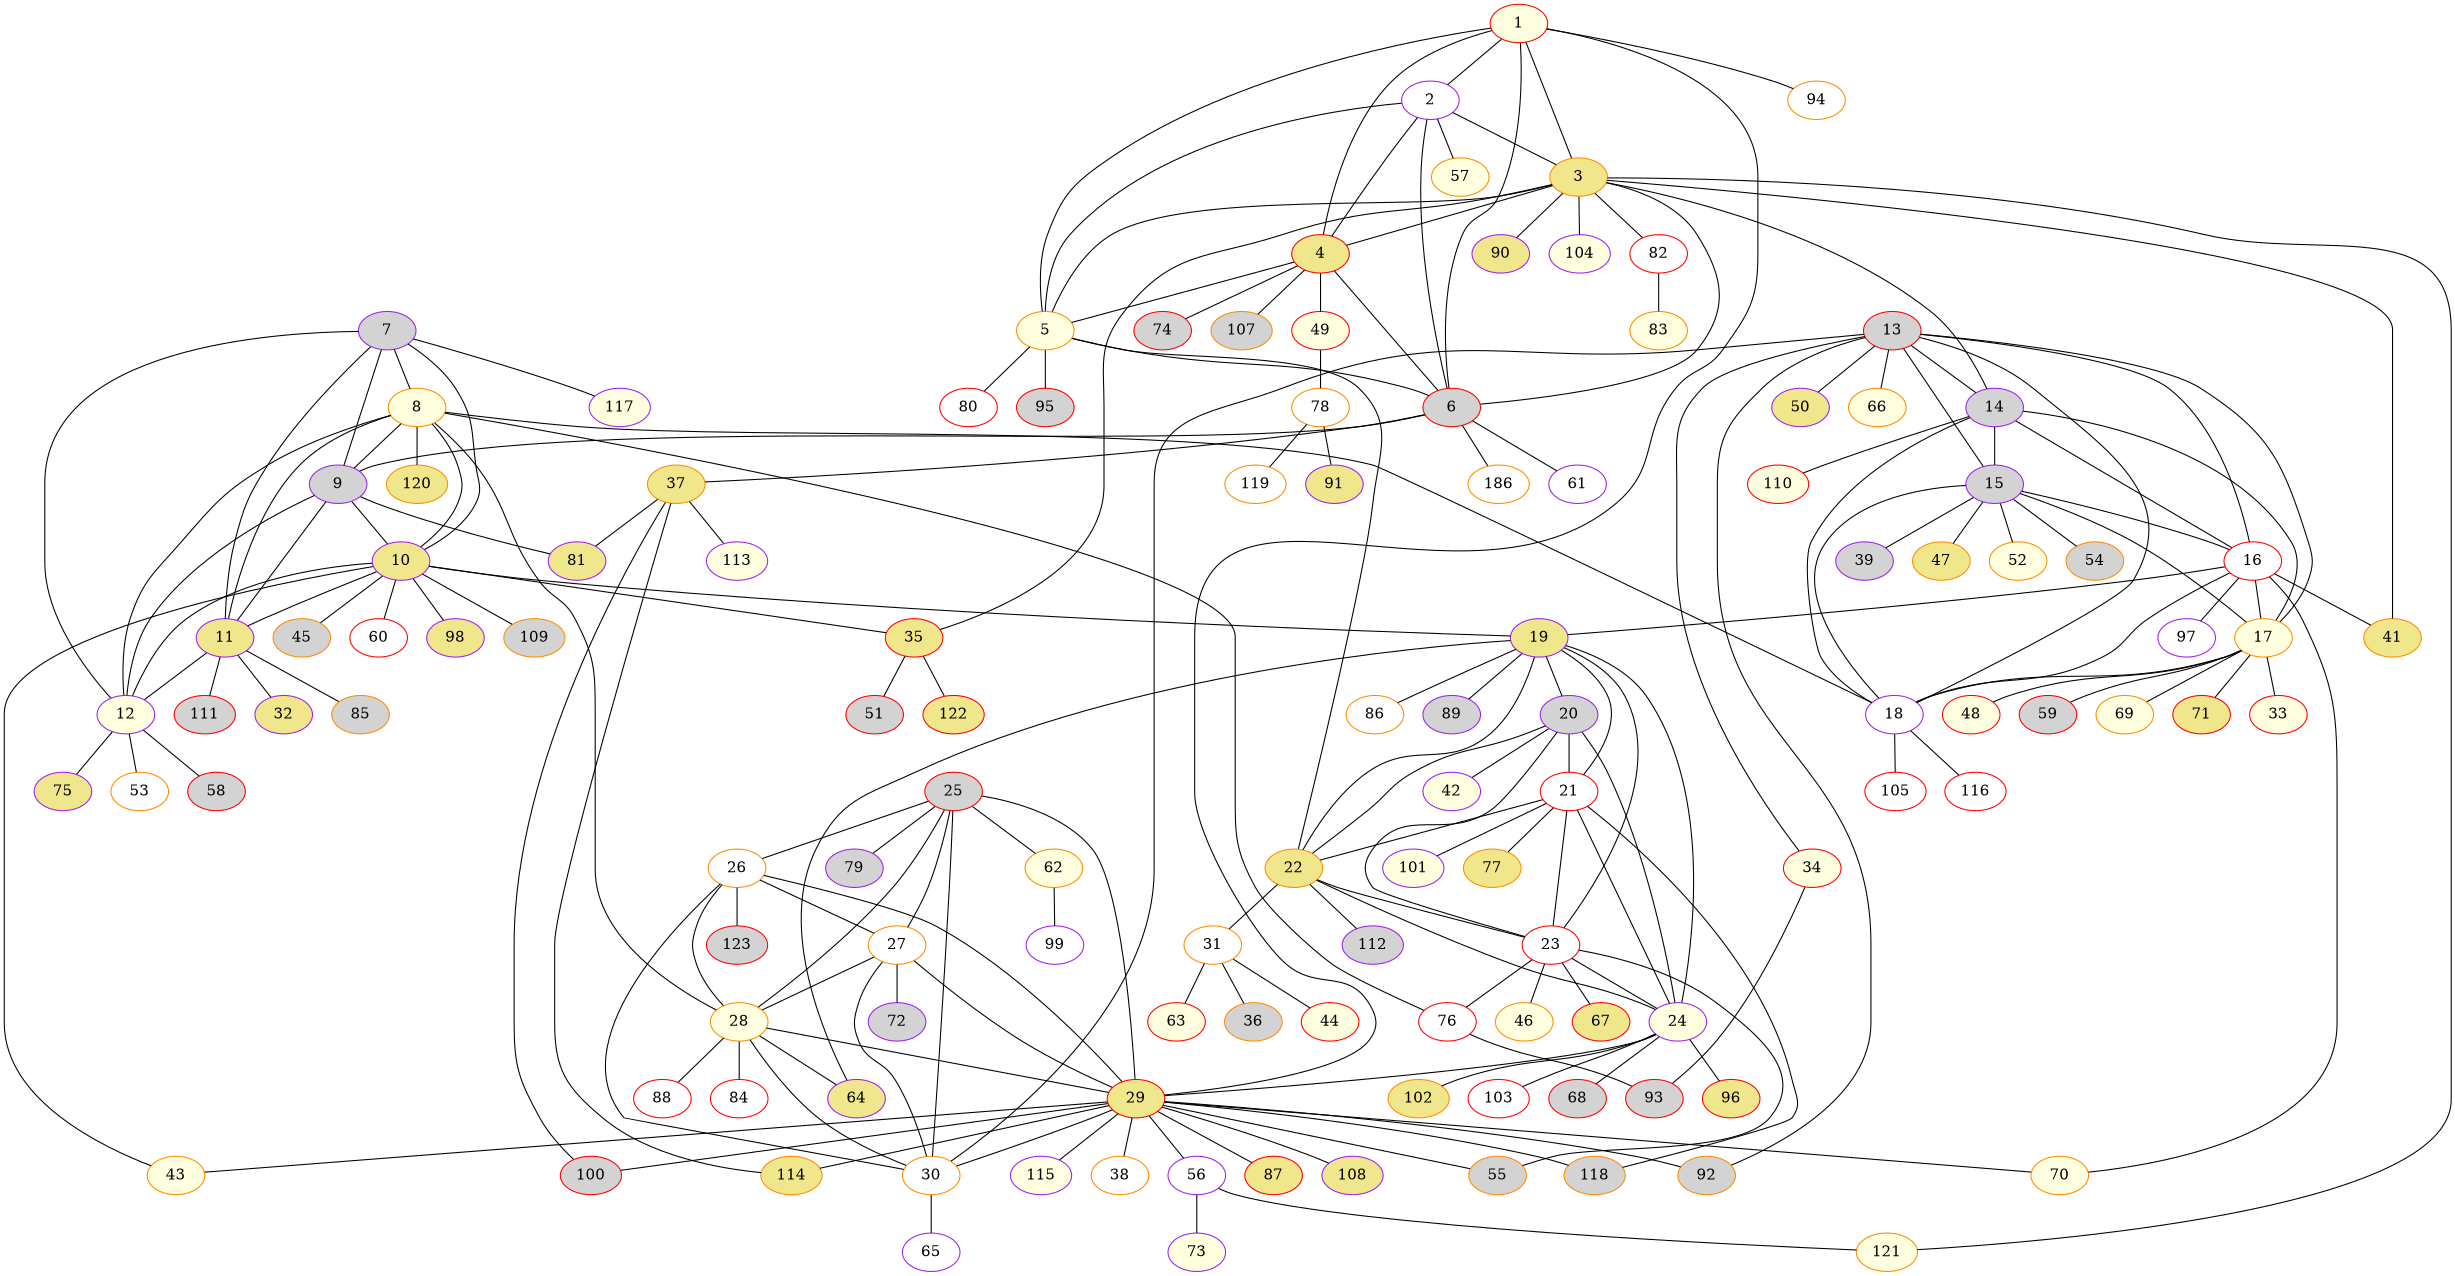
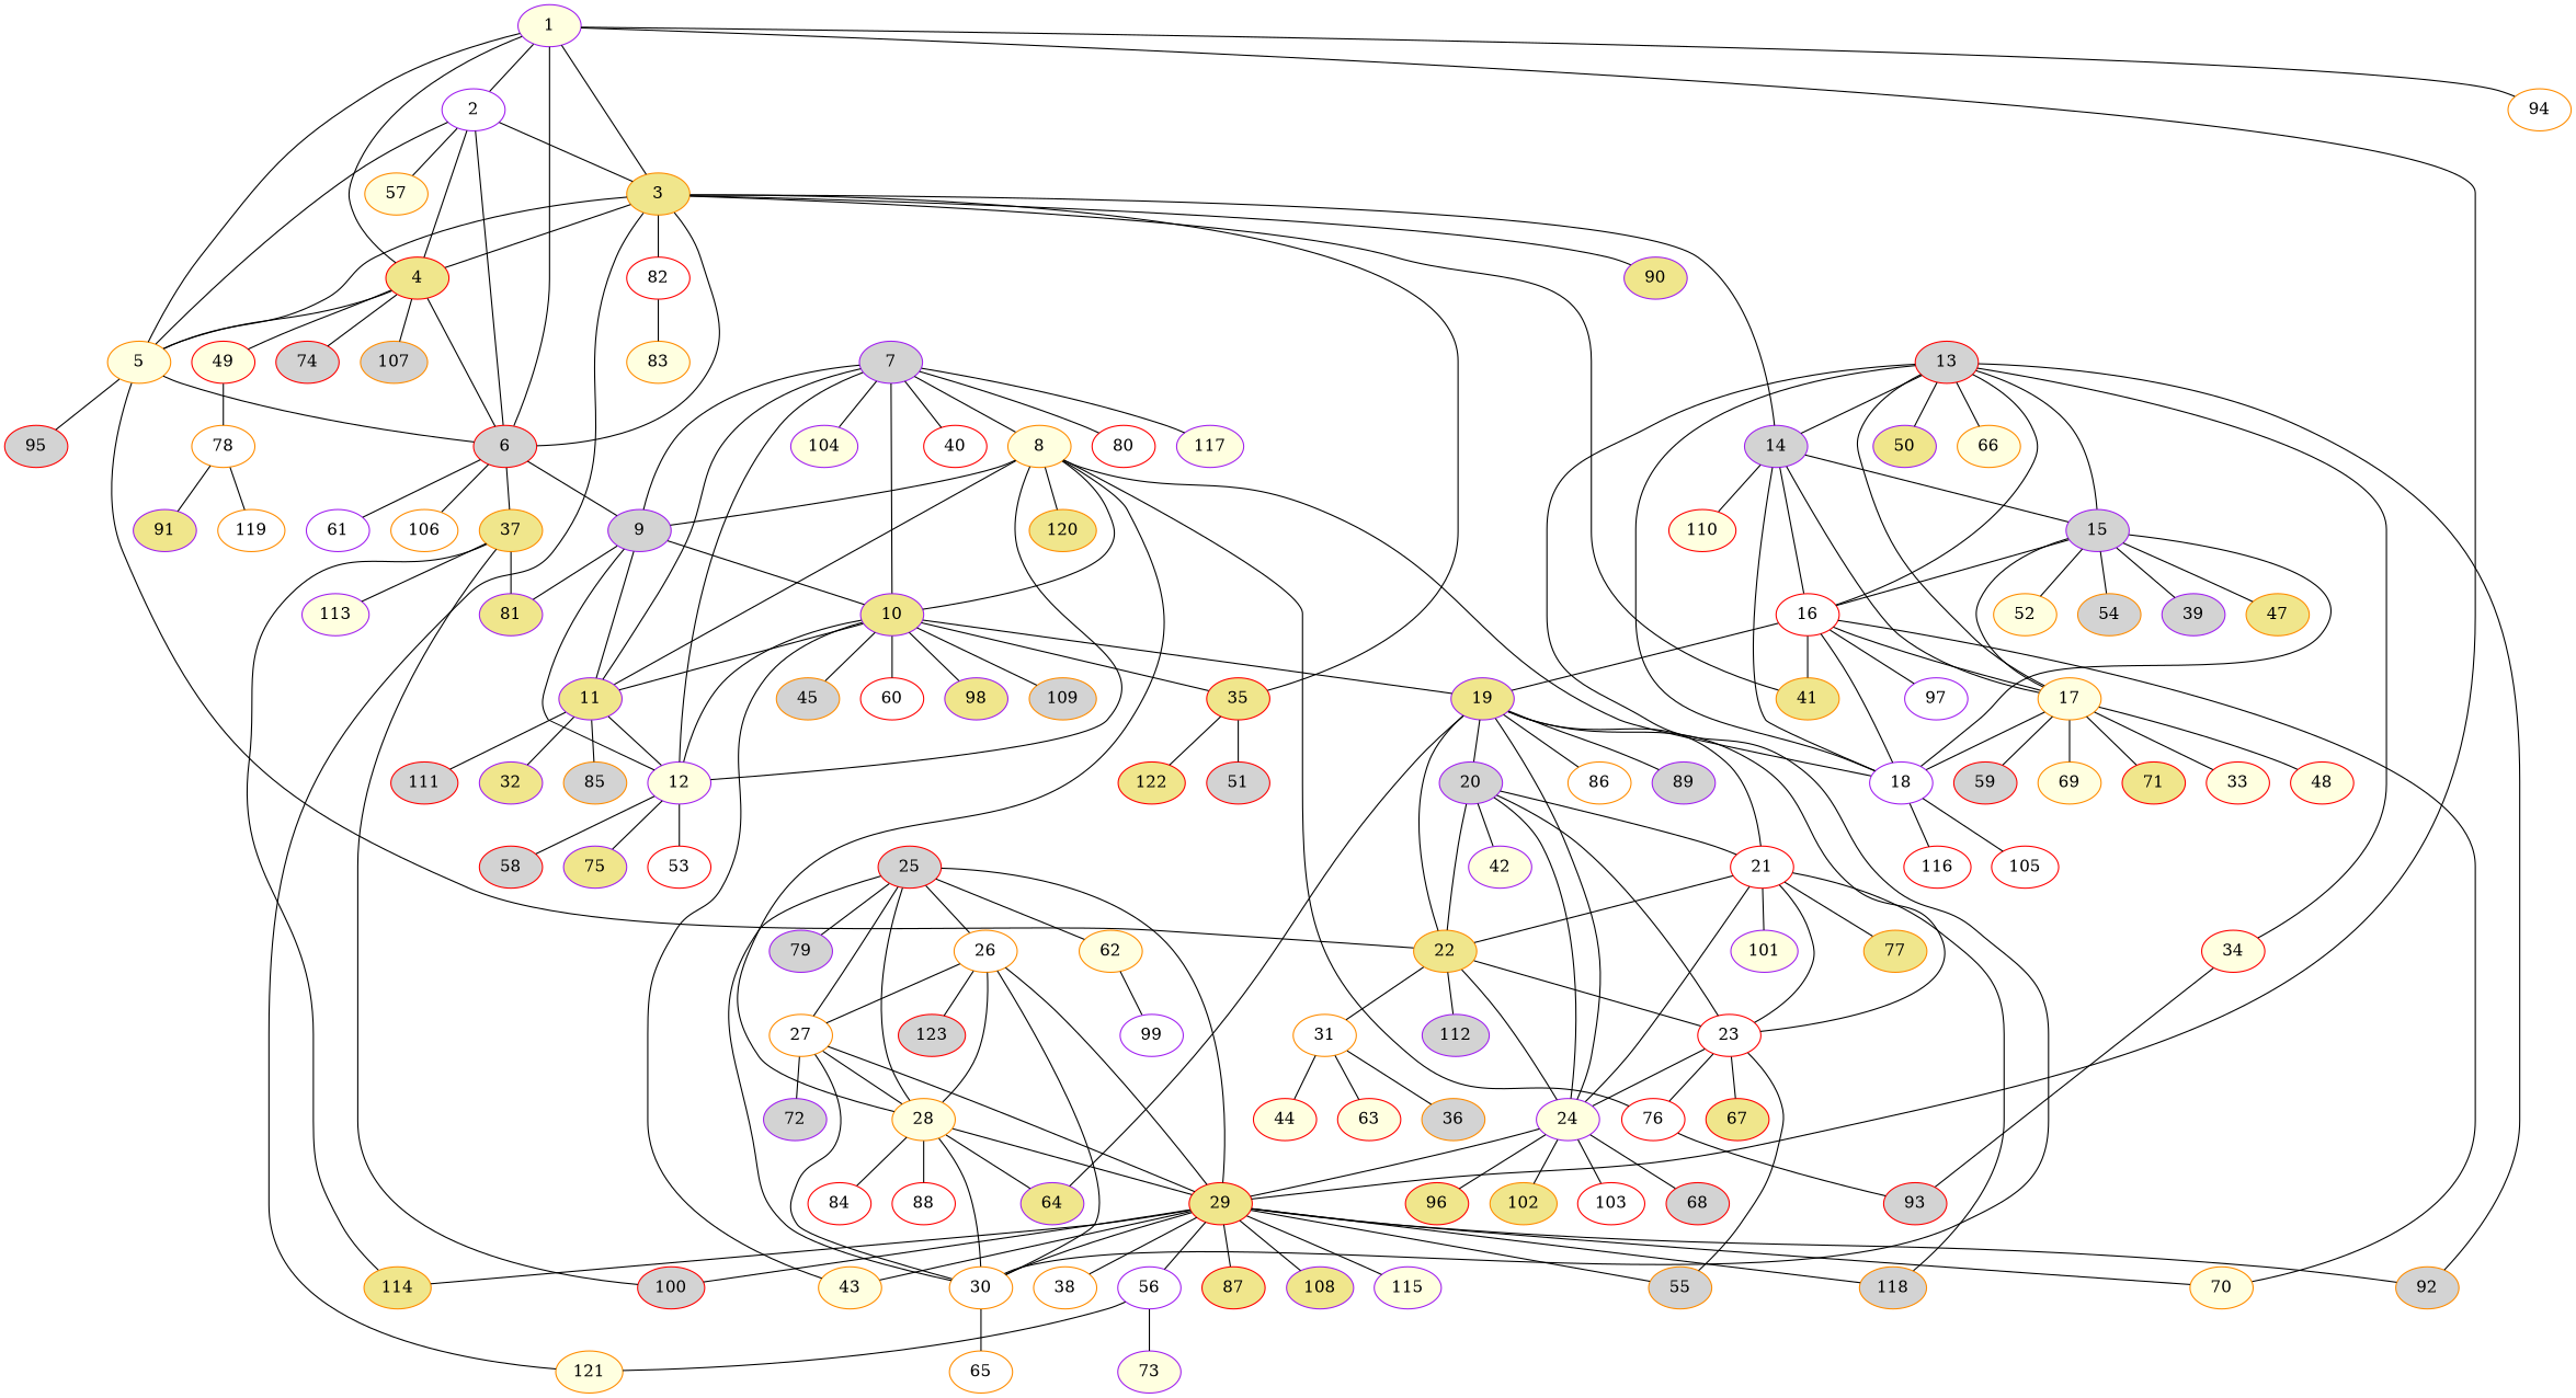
  graph {
    node [color=darkorange fillcolor=lightgrey style=filled]
-   1 [color=red fillcolor=lightyellow]
+   1 [color=purple fillcolor=lightyellow]
    2 [color=purple fillcolor=white]
    3 [fillcolor=khaki]
    4 [color=red fillcolor=khaki]
    5 [fillcolor=lightyellow]
    6 [color=red]
    29 [color=red fillcolor=khaki]
    94 [fillcolor=white]
    57 [fillcolor=lightyellow]
    14 [color=purple]
    35 [color=red fillcolor=khaki]
    41 [fillcolor=khaki]
    82 [color=red fillcolor=white]
    90 [color=purple fillcolor=khaki]
    104 [color=purple fillcolor=lightyellow]
    121 [fillcolor=lightyellow]
    49 [color=red fillcolor=lightyellow]
    74 [color=red]
    107
    22 [fillcolor=khaki]
    95 [color=red]
    9 [color=purple]
    37 [fillcolor=khaki]
    61 [color=purple fillcolor=white]
-   106 [fillcolor=white label=186]
+   106 [fillcolor=white]
    43 [fillcolor=lightyellow]
    30 [fillcolor=white]
    92
    70 [fillcolor=lightyellow]
    118
    55
    38 [fillcolor=white]
    56 [color=purple fillcolor=white]
    87 [color=red fillcolor=khaki]
    100 [color=red]
    108 [color=purple fillcolor=khaki]
    114 [fillcolor=khaki]
    115 [color=purple fillcolor=lightyellow]
    18 [color=purple fillcolor=white]
    15 [color=purple]
    16 [color=red fillcolor=white]
    17 [fillcolor=lightyellow]
    110 [color=red fillcolor=lightyellow]
    51 [color=red]
    122 [color=red fillcolor=khaki]
    83 [fillcolor=lightyellow]
    78 [fillcolor=white]
    23 [color=red fillcolor=white]
    24 [color=purple fillcolor=lightyellow]
    31 [fillcolor=white]
    112 [color=purple]
    10 [color=purple fillcolor=khaki]
    11 [color=purple fillcolor=khaki]
    12 [color=purple fillcolor=lightyellow]
    81 [color=purple fillcolor=khaki]
    113 [color=purple fillcolor=lightyellow]
    7 [color=purple]
    8 [fillcolor=lightyellow]
+   40 [color=red fillcolor=white]
    80 [color=red fillcolor=white]
    117 [color=purple fillcolor=lightyellow]
    28 [fillcolor=lightyellow]
    76 [color=red fillcolor=white]
    120 [fillcolor=khaki]
    19 [color=purple fillcolor=khaki]
    45
    60 [color=red fillcolor=white]
    98 [color=purple fillcolor=khaki]
    109
    32 [color=purple fillcolor=khaki]
    85
    111 [color=red]
-   53 [fillcolor=white]
+   53 [color=red fillcolor=white]
    58 [color=red]
    75 [color=purple fillcolor=khaki]
    105 [color=red fillcolor=white]
    116 [color=red fillcolor=white]
    64 [color=purple fillcolor=khaki]
    84 [color=red fillcolor=white]
    88 [color=red fillcolor=white]
    93 [color=red]
    20 [color=purple]
    21 [color=red fillcolor=white]
    86 [fillcolor=white]
    89 [color=purple]
    13 [color=red]
    34 [color=red fillcolor=lightyellow]
    50 [color=purple fillcolor=khaki]
    66 [fillcolor=lightyellow]
    39 [color=purple]
    47 [fillcolor=khaki]
    52 [fillcolor=lightyellow]
    54
    97 [color=purple fillcolor=white]
    33 [color=red fillcolor=lightyellow]
    48 [color=red fillcolor=lightyellow]
    59 [color=red]
    69 [fillcolor=lightyellow]
    71 [color=red fillcolor=khaki]
-   65 [color=purple fillcolor=white]
+   65 [fillcolor=white]
    42 [color=purple fillcolor=lightyellow]
    77 [fillcolor=khaki]
    101 [color=purple fillcolor=lightyellow]
-   46 [fillcolor=lightyellow]
    67 [color=red fillcolor=khaki]
    68 [color=red]
    96 [color=red fillcolor=khaki]
    102 [fillcolor=khaki]
    103 [color=red fillcolor=white]
    36
    44 [color=red fillcolor=lightyellow]
    63 [color=red fillcolor=lightyellow]
    25 [color=red]
    26 [fillcolor=white]
    27 [fillcolor=white]
    62 [fillcolor=lightyellow]
    79 [color=purple]
    123 [color=red]
    72 [color=purple]
    99 [color=purple fillcolor=white]
    73 [color=purple fillcolor=lightyellow]
    91 [color=purple fillcolor=khaki]
    119 [fillcolor=white]
    1 -- 2
    1 -- 3
    1 -- 4
    1 -- 5
    1 -- 6
    1 -- 29
    1 -- 94
    2 -- 3
    2 -- 4
    2 -- 5
    2 -- 6
    2 -- 57
    3 -- 4
    3 -- 5
    3 -- 6
    3 -- 14
    3 -- 35
    3 -- 41
    3 -- 82
    3 -- 90
-   3 -- 104
+   7 -- 104
    3 -- 121
    4 -- 5
    4 -- 6
    4 -- 49
    4 -- 74
    4 -- 107
    5 -- 6
    5 -- 22
    5 -- 95
    6 -- 9
    6 -- 37
    6 -- 61
    6 -- 106
    29 -- 43
    29 -- 30
    29 -- 92
    29 -- 70
    29 -- 118
    29 -- 55
    29 -- 38
    29 -- 56
    29 -- 87
    29 -- 100
    29 -- 108
    29 -- 114
    29 -- 115
    14 -- 18
    14 -- 15
    14 -- 16
    14 -- 17
    14 -- 110
    35 -- 51
    35 -- 122
    82 -- 83
    49 -- 78
    22 -- 23
    22 -- 24
    22 -- 31
    22 -- 112
    9 -- 10
    9 -- 11
    9 -- 12
    9 -- 81
    37 -- 100
    37 -- 114
    37 -- 81
    37 -- 113
    30 -- 65
    56 -- 121
    56 -- 73
    18 -- 105
    18 -- 116
    15 -- 18
    15 -- 16
    15 -- 17
    15 -- 39
    15 -- 47
    15 -- 52
    15 -- 54
    16 -- 41
    16 -- 70
    16 -- 18
    16 -- 17
    16 -- 19
    16 -- 97
    17 -- 18
    17 -- 33
    17 -- 48
    17 -- 59
    17 -- 69
    17 -- 71
    78 -- 91
    78 -- 119
    23 -- 55
    23 -- 24
    23 -- 76
-   23 -- 46
    23 -- 67
    24 -- 29
    24 -- 68
    24 -- 96
    24 -- 102
    24 -- 103
    31 -- 36
    31 -- 44
    31 -- 63
    10 -- 35
    10 -- 43
    10 -- 11
    10 -- 12
    10 -- 19
    10 -- 45
    10 -- 60
    10 -- 98
    10 -- 109
    11 -- 12
    11 -- 32
    11 -- 85
    11 -- 111
    12 -- 53
    12 -- 58
    12 -- 75
    7 -- 9
    7 -- 10
    7 -- 11
    7 -- 12
    7 -- 8
-   5 -- 80
+   7 -- 40
+   7 -- 80
    7 -- 117
    8 -- 9
    8 -- 18
    8 -- 10
    8 -- 11
    8 -- 12
    8 -- 28
    8 -- 76
    8 -- 120
    28 -- 29
    28 -- 30
    28 -- 64
    28 -- 84
    28 -- 88
    76 -- 93
    19 -- 22
    19 -- 23
    19 -- 24
    19 -- 64
    19 -- 20
    19 -- 21
    19 -- 86
    19 -- 89
    20 -- 22
    20 -- 23
    20 -- 24
    20 -- 21
    20 -- 42
    21 -- 22
    21 -- 118
    21 -- 23
    21 -- 24
    21 -- 77
    21 -- 101
    13 -- 14
    13 -- 30
    13 -- 92
    13 -- 18
    13 -- 15
    13 -- 16
    13 -- 17
    13 -- 34
    13 -- 50
    13 -- 66
    34 -- 93
    25 -- 29
    25 -- 30
    25 -- 28
    25 -- 26
    25 -- 27
    25 -- 62
    25 -- 79
    26 -- 29
    26 -- 30
    26 -- 28
    26 -- 27
    26 -- 123
    27 -- 29
    27 -- 30
    27 -- 28
    27 -- 72
    62 -- 99
  }
